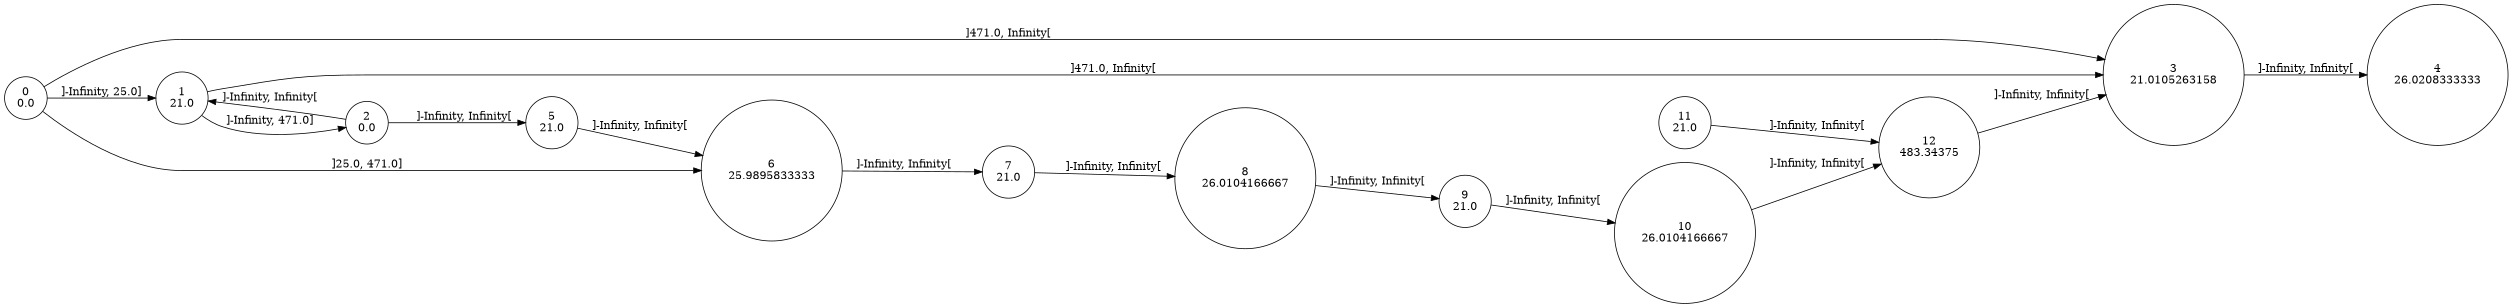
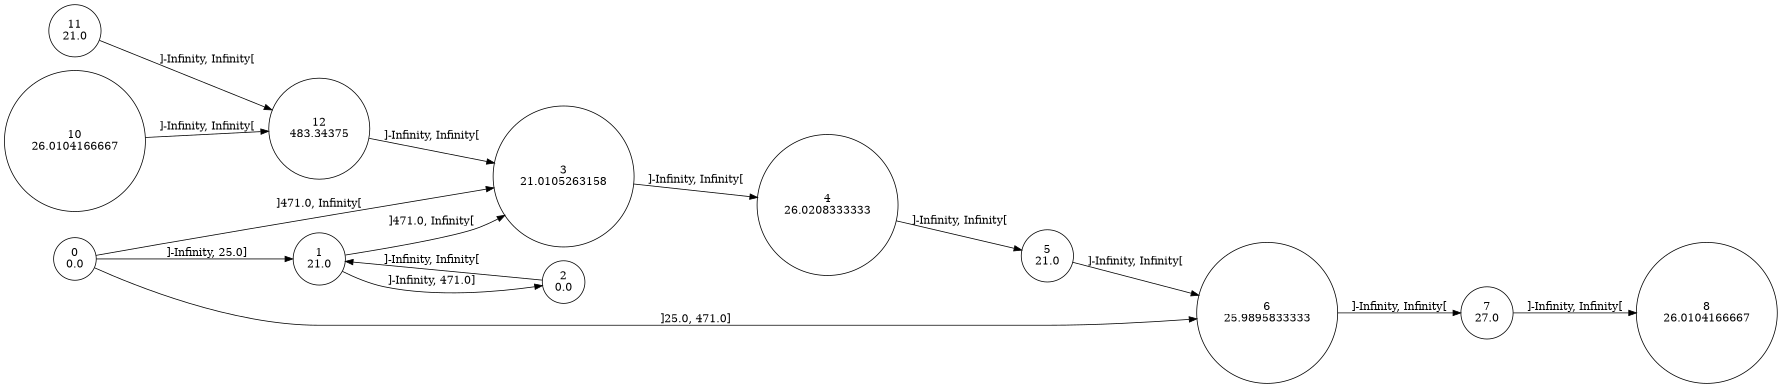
  digraph {
    rankdir=LR
    node [shape=circle]
    n1 [label="0\n0.0"]
    n2 [label="1\n21.0"]
    n3 [label="3\n21.0105263158"]
    n4 [label="6\n25.9895833333"]
    n5 [label="2\n0.0"]
    n6 [label="4\n26.0208333333"]
    n7 [label="5\n21.0"]
-   n8 [label="7\n21.0"]
+   n8 [label="7\n27.0"]
    n9 [label="8\n26.0104166667"]
-   n10 [label="9\n21.0"]
    n11 [label="10\n26.0104166667"]
    n12 [label="12\n483.34375"]
    n13 [label="11\n21.0"]
    n1 -> n2 [label="]-Infinity, 25.0]"]
    n1 -> n3 [label="]471.0, Infinity["]
    n1 -> n4 [label="]25.0, 471.0]"]
    n2 -> n3 [label="]471.0, Infinity["]
    n2 -> n5 [label="]-Infinity, 471.0]"]
    n3 -> n6 [label="]-Infinity, Infinity["]
    n4 -> n8 [label="]-Infinity, Infinity["]
    n5 -> n2 [label="]-Infinity, Infinity["]
-   n5 -> n7 [label="]-Infinity, Infinity["]
+   n6 -> n7 [label="]-Infinity, Infinity["]
    n7 -> n4 [label="]-Infinity, Infinity["]
    n8 -> n9 [label="]-Infinity, Infinity["]
-   n9 -> n10 [label="]-Infinity, Infinity["]
-   n10 -> n11 [label="]-Infinity, Infinity["]
    n11 -> n12 [label="]-Infinity, Infinity["]
    n12 -> n3 [label="]-Infinity, Infinity["]
    n13 -> n12 [label="]-Infinity, Infinity["]
  }
